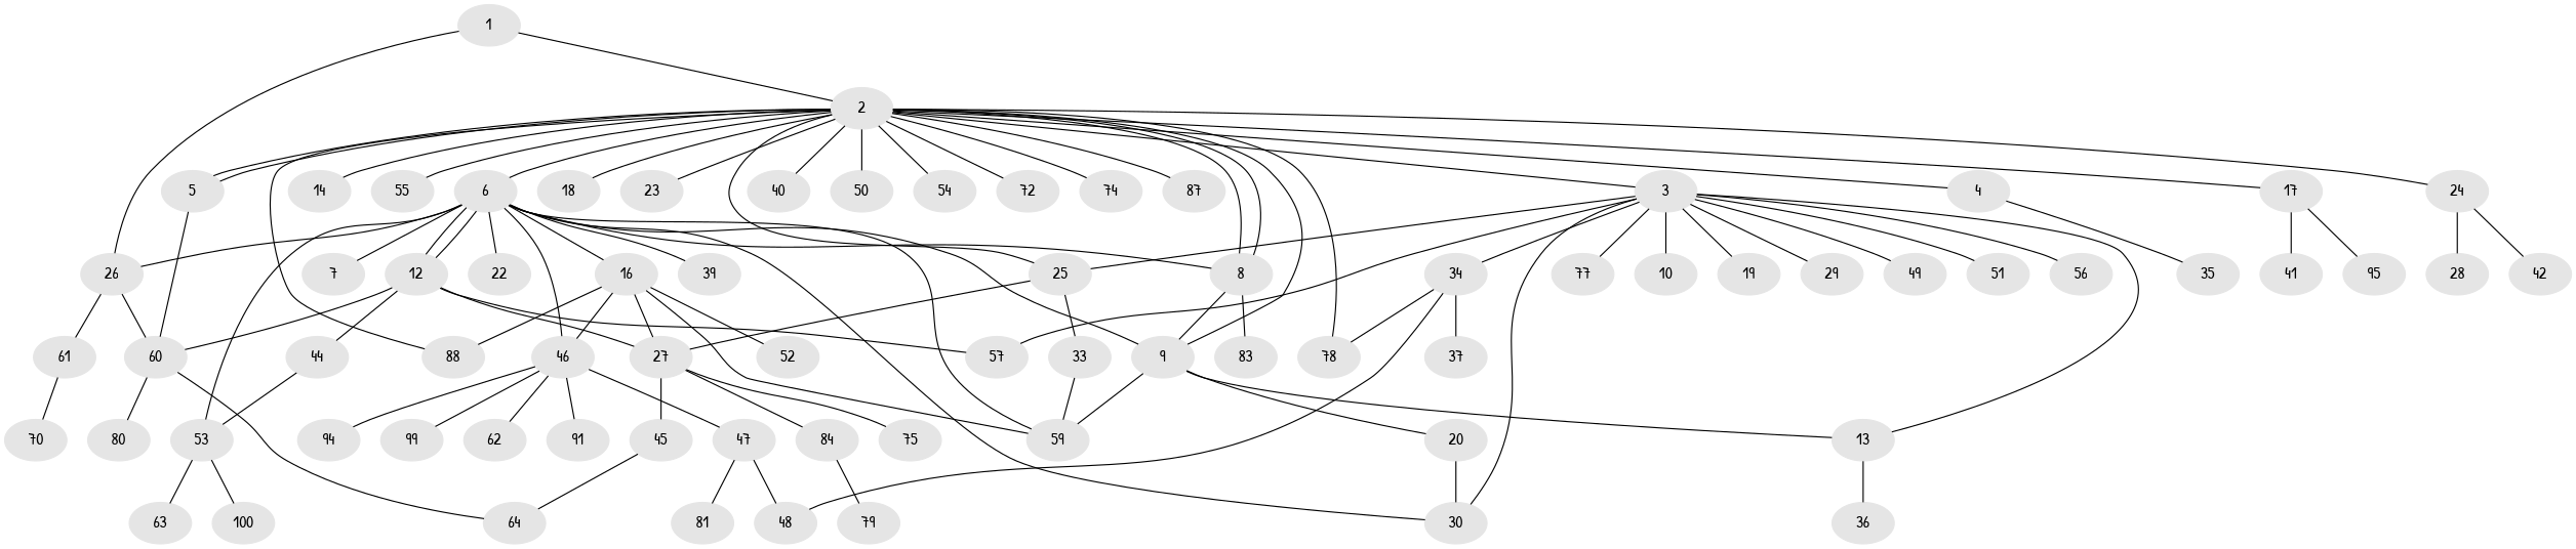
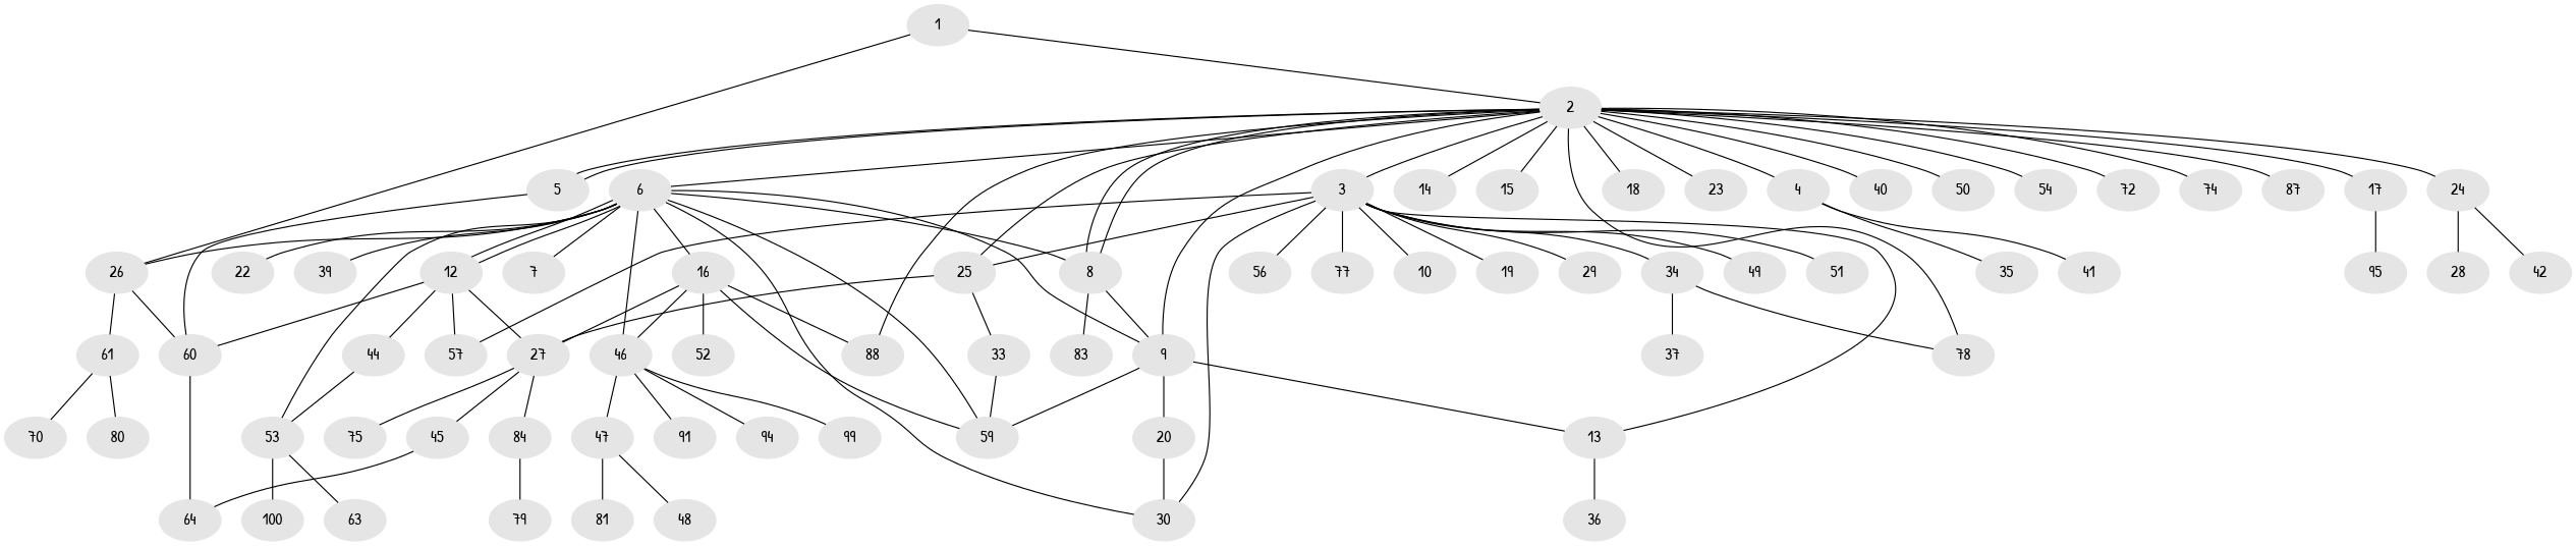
  graph {
    fontname="Patrick Hand"
    node [color=gray90 fontname="Patrick Hand" style=filled]
    edge [fontname="Patrick Hand"]
    1 [super="+31"]
    2 [super="+32"]
    26 [super="+43"]
    3 [super="+85"]
    4 [super="+65"]
    5 [super="+11"]
    6 [super="+73"]
    8 [super="+66"]
    9 [super="+90"]
    14
-   15 [label=55]
+   15
    17 [super="+96"]
    18 [super="+81"]
    23
    24
    25
    40
    50 [super="+71"]
    54
    72
    74
    78 [super="+86"]
    87
    88
    60 [super="+82"]
    61
    10 [super="+98"]
    13 [super="+93"]
    19
    29
    30
    34 [super="+38"]
    49
    51
    56
    57
    77
    35
    41
    7
    12 [super="+92"]
    16 [super="+55"]
    22
    39
    46 [super="+69"]
    53 [super="+97"]
    59 [super="+76"]
    83
    20
    95
    28
    42
    27 [super="+58"]
    33 [super="+67"]
    36
    37
    48
    64
    80
    44
    52
    47
-   62 [super="+68"]
    91
    94
    99
    63
    100
    45
    75
    84
    70
    79
    n74 [label=81]
    1 -- 2
    1 -- 26
    2 -- 3
    2 -- 4
    2 -- 5
    2 -- 5
    2 -- 6
    2 -- 8
    2 -- 8
    2 -- 9
    2 -- 14
    2 -- 15
    2 -- 17
    2 -- 18
    2 -- 23
    2 -- 24
    2 -- 25
    2 -- 40 [weight=2]
    2 -- 50
    2 -- 54
    2 -- 72
    2 -- 74
    2 -- 78
    2 -- 87
    2 -- 88
    26 -- 60
    26 -- 61
    3 -- 25
    3 -- 10
    3 -- 13
    3 -- 19
    3 -- 29
    3 -- 30
    3 -- 34
    3 -- 49
    3 -- 51
    3 -- 56
    3 -- 57
    3 -- 77
    4 -- 35
-   17 -- 41
+   4 -- 41
    5 -- 60
    6 -- 26
    6 -- 8
    6 -- 9
    6 -- 30
    6 -- 7
    6 -- 12
    6 -- 12
    6 -- 16
    6 -- 22
    6 -- 39
    6 -- 46
    6 -- 53
    6 -- 59
    8 -- 9
    8 -- 83
    9 -- 13
    9 -- 59
    9 -- 20
    17 -- 95
    24 -- 28
    24 -- 42
    25 -- 27
    25 -- 33
    60 -- 64
-   60 -- 80
+   61 -- 80
    61 -- 70
    13 -- 36
    34 -- 78
    34 -- 37
-   34 -- 48
    12 -- 60
    12 -- 57
    12 -- 27
    12 -- 44
    16 -- 88
    16 -- 46
    16 -- 59
    16 -- 27
    16 -- 52
    46 -- 47
-   46 -- 62
    46 -- 91
    46 -- 94
    46 -- 99
    53 -- 63
    53 -- 100
    20 -- 30
    27 -- 45
    27 -- 75
    27 -- 84
    33 -- 59
    44 -- 53
    47 -- 48
    47 -- n74
    45 -- 64
    84 -- 79
  }
